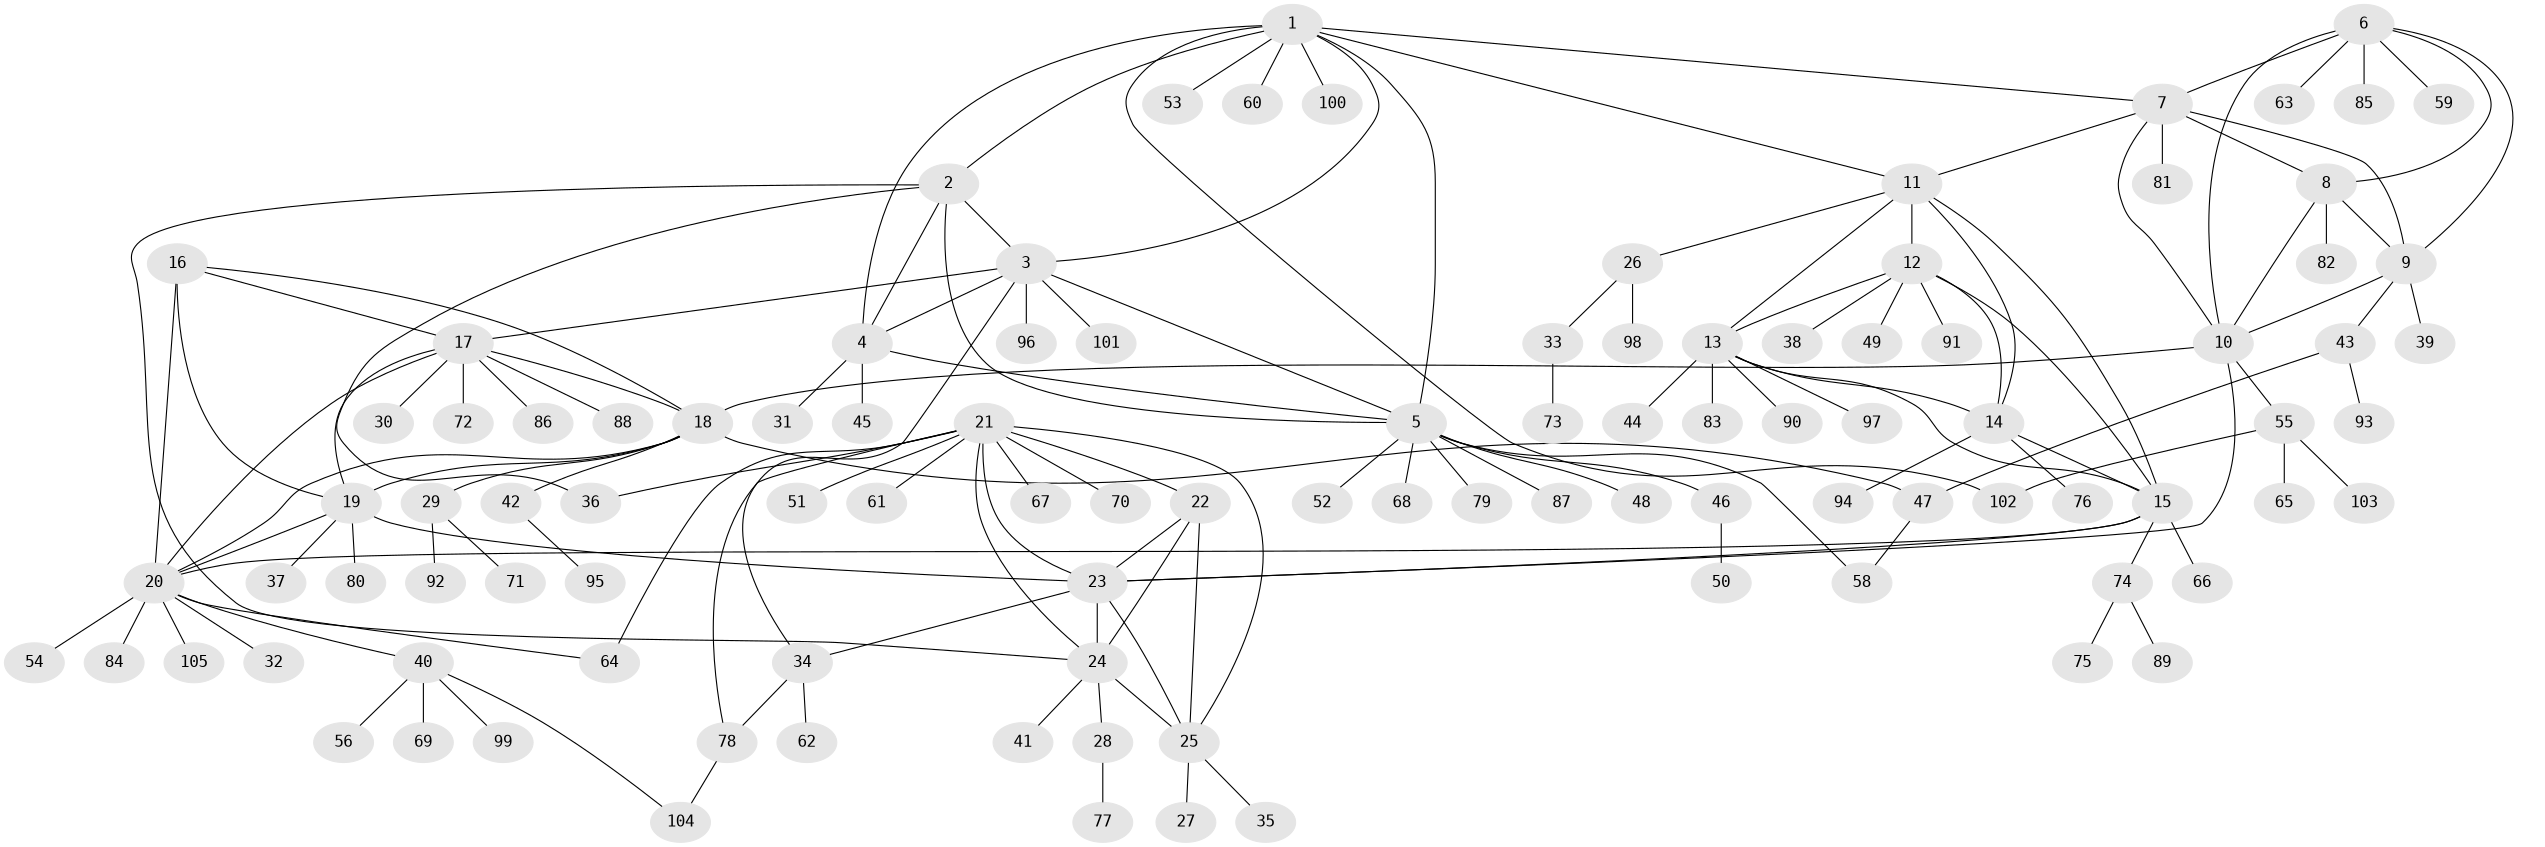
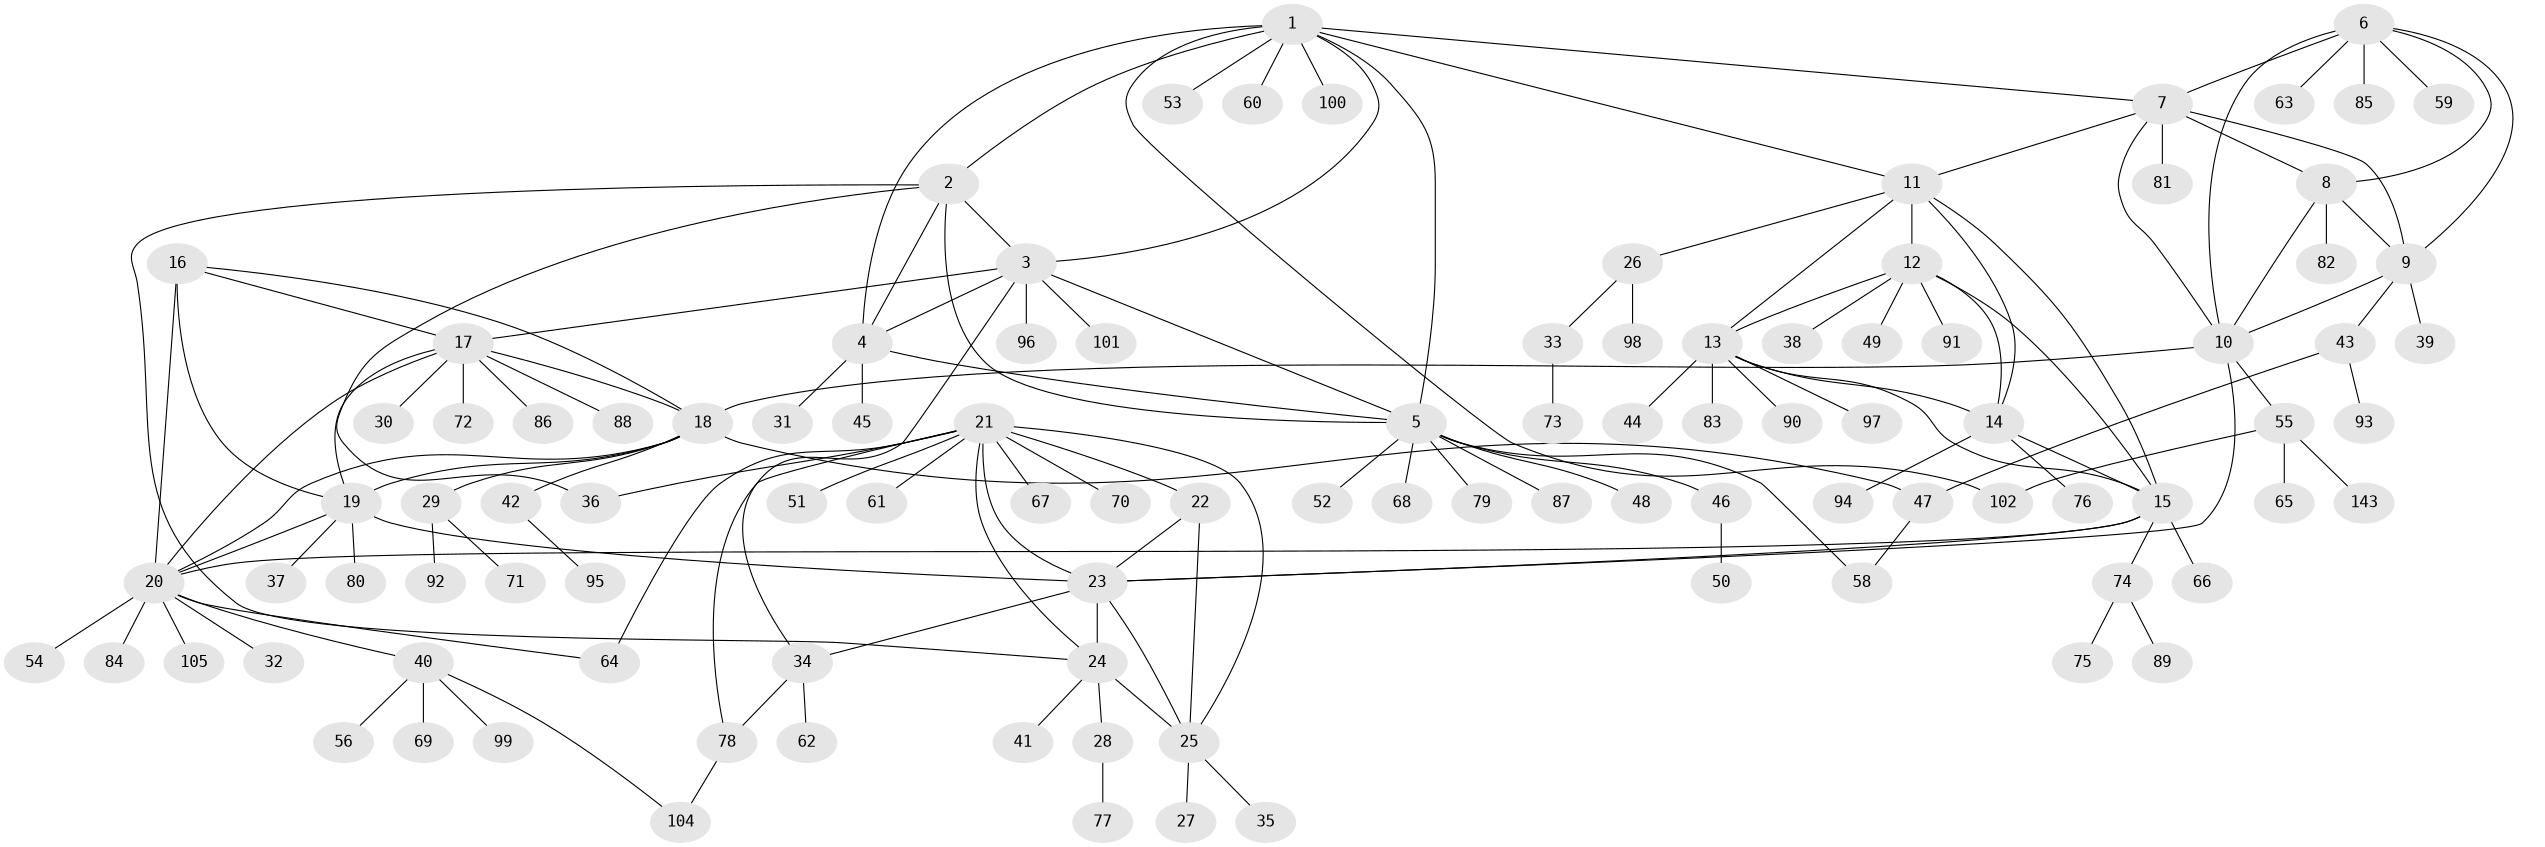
  graph {
    fontname="DejaVu Sans Mono"
    node [color=gray90 fontname="DejaVu Sans Mono" style=filled]
    edge [fontname="DejaVu Sans Mono"]
    1
    2
    3
    4
    5
    7
    11
    53
    60
    100
    102
    24
    36
    17
    34
    96
    101
    31
    45
    46
    48
    52
    58
    68
    79
    87
    8
    9
    10
    81
    12
    13
    14
    15
    26
    25
    28
    41
    18
    20
    19
    30
    72
    86
    88
    78
    62
    50
    6
    59
    63
    85
    82
    39
    43
    23
    55
    47
    93
    29
    42
    65
-   103
+   103 [label=143]
    38
    49
    91
    44
    83
    90
    97
    76
    94
    66
    74
    33
    98
    32
    40
    54
    64
    84
    105
    75
    89
    16
    37
    80
    71
    92
    95
    56
    69
    99
    104
    21
    22
    51
    61
    67
    70
    27
    35
    77
    73
    1 -- 2
    1 -- 3
    1 -- 4
    1 -- 5
    1 -- 7
    1 -- 11
    1 -- 53
    1 -- 60
    1 -- 100
    1 -- 102
    2 -- 3
    2 -- 4
    2 -- 5
    2 -- 24
    2 -- 36
    3 -- 4
    3 -- 5
    3 -- 17
    3 -- 34
    3 -- 96
    3 -- 101
    4 -- 5
    4 -- 31
    4 -- 45
    5 -- 46
    5 -- 48
    5 -- 52
    5 -- 58
    5 -- 68
    5 -- 79
    5 -- 87
    7 -- 11
    7 -- 8
    7 -- 9
    7 -- 10
    7 -- 81
    11 -- 12
    11 -- 13
    11 -- 14
    11 -- 15
    11 -- 26
    24 -- 25
    24 -- 28
    24 -- 41
    17 -- 18
    17 -- 20
    17 -- 19
    17 -- 30
    17 -- 72
    17 -- 86
    17 -- 88
    34 -- 78
    34 -- 62
    46 -- 50
    8 -- 9
    8 -- 10
    8 -- 82
    9 -- 10
    9 -- 39
    9 -- 43
    10 -- 18
    10 -- 23
    10 -- 55
    12 -- 13
    12 -- 14
    12 -- 15
    12 -- 38
    12 -- 49
    12 -- 91
    13 -- 14
    13 -- 15
    13 -- 44
    13 -- 83
    13 -- 90
    13 -- 97
    14 -- 15
    14 -- 76
    14 -- 94
    15 -- 20
    15 -- 23
    15 -- 66
    15 -- 74
    26 -- 33
    26 -- 98
    25 -- 27
    25 -- 35
    28 -- 77
    18 -- 20
    18 -- 19
    18 -- 47
    18 -- 29
    18 -- 42
    20 -- 32
    20 -- 40
    20 -- 54
    20 -- 64
    20 -- 84
    20 -- 105
    19 -- 20
    19 -- 23
    19 -- 37
    19 -- 80
    78 -- 104
    6 -- 7
    6 -- 8
    6 -- 9
    6 -- 10
    6 -- 59
    6 -- 63
    6 -- 85
    43 -- 47
    43 -- 93
    23 -- 24
    23 -- 34
    23 -- 25
    55 -- 102
    55 -- 65
    55 -- 103
    47 -- 58
    29 -- 71
    29 -- 92
    42 -- 95
    74 -- 75
    74 -- 89
    33 -- 73
    40 -- 56
    40 -- 69
    40 -- 99
    40 -- 104
    16 -- 17
    16 -- 18
    16 -- 20
    16 -- 19
    21 -- 24
    21 -- 36
    21 -- 25
    21 -- 78
    21 -- 23
    21 -- 64
    21 -- 22
    21 -- 51
    21 -- 61
    21 -- 67
    21 -- 70
-   22 -- 24
    22 -- 25
    22 -- 23
  }
